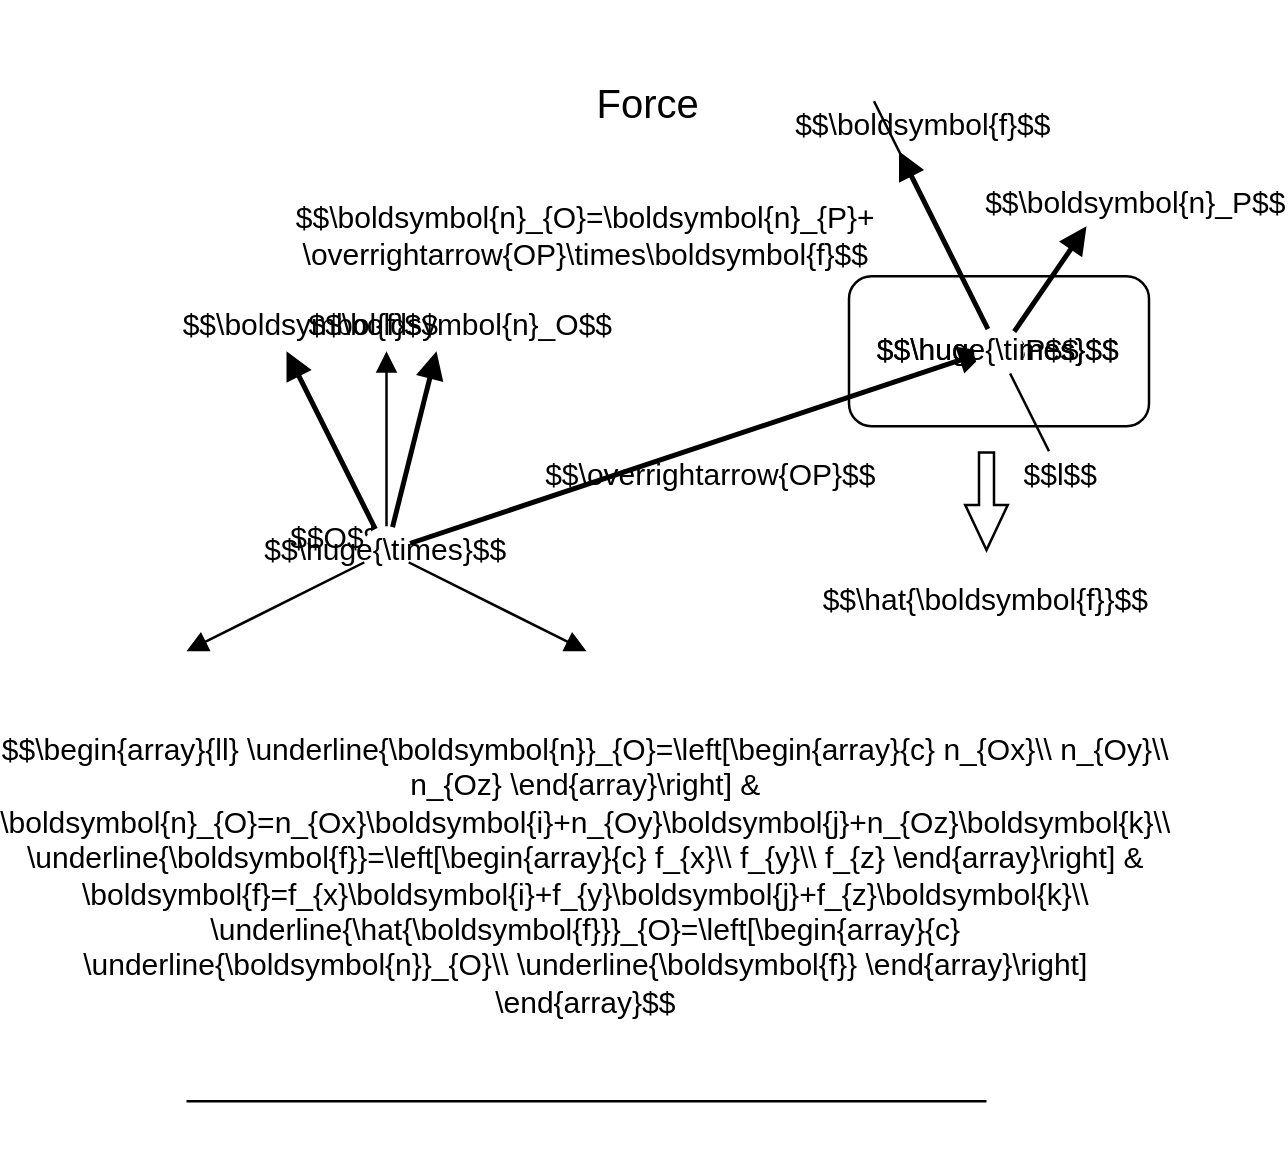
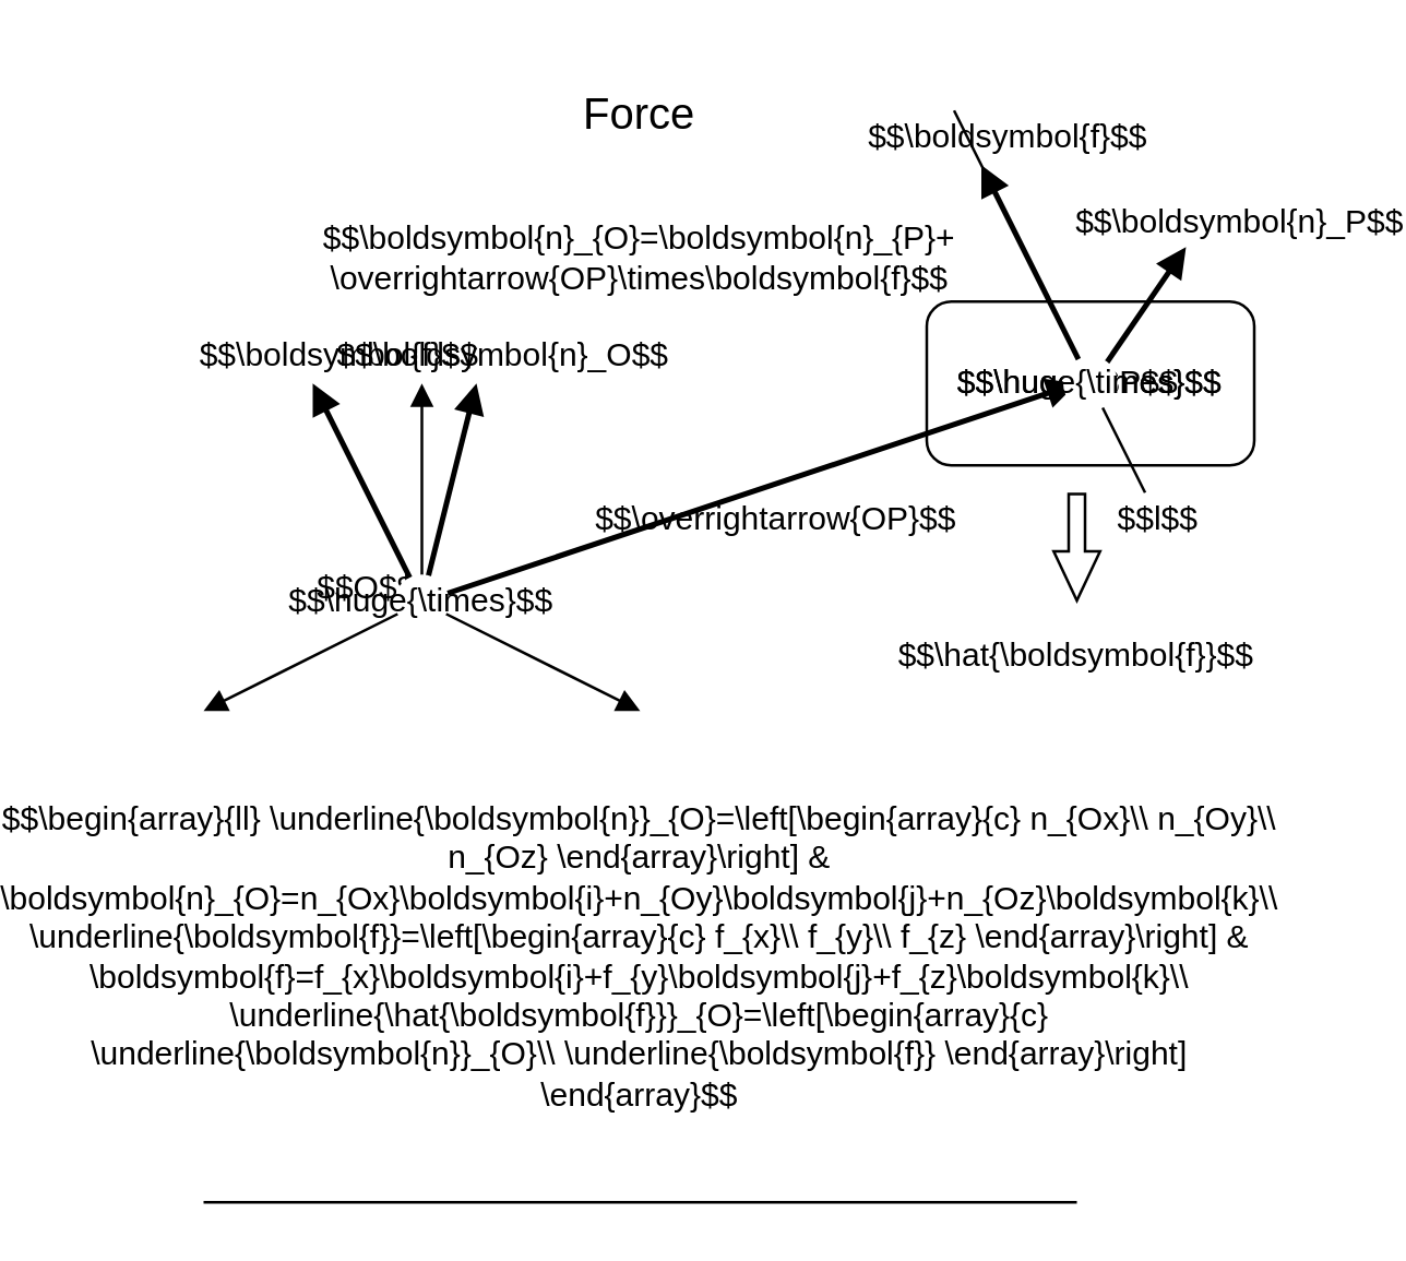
  <mxCell id="0" />
  <mxCell id="1" parent="0" />
  <mxCell id="2" value="" style="endArrow=block;html=1;rounded=0;endFill=1;strokeWidth=2;exitX=1;exitY=1;exitDx=0;exitDy=0;" edge="1" parent="1"><mxGeometry width="50" height="50" relative="1" as="geometry"><mxPoint x="140" y="220" as="sourcePoint" /><mxPoint x="100" y="140" as="targetPoint" /></mxGeometry></mxCell>
  <mxCell id="3" value="" style="endArrow=block;html=1;rounded=0;endFill=1;strokeWidth=2;" edge="1" parent="1"><mxGeometry width="50" height="50" relative="1" as="geometry"><mxPoint x="385" y="141" as="sourcePoint" /><mxPoint x="420" y="90" as="targetPoint" /></mxGeometry></mxCell>
  <mxCell id="4" value="" style="endArrow=block;html=1;rounded=0;endFill=1;" parent="1" edge="1"><mxGeometry width="50" height="50" relative="1" as="geometry"><mxPoint x="140" y="220" as="sourcePoint" /><mxPoint x="140" y="140" as="targetPoint" /></mxGeometry></mxCell>
  <mxCell id="5" value="" style="endArrow=block;html=1;rounded=0;endFill=1;" parent="1" edge="1"><mxGeometry width="50" height="50" relative="1" as="geometry"><mxPoint x="140" y="220" as="sourcePoint" /><mxPoint x="60" y="260" as="targetPoint" /></mxGeometry></mxCell>
  <mxCell id="6" value="" style="endArrow=block;html=1;rounded=0;endFill=1;" parent="1" edge="1"><mxGeometry width="50" height="50" relative="1" as="geometry"><mxPoint x="140" y="220" as="sourcePoint" /><mxPoint x="220" y="260" as="targetPoint" /></mxGeometry></mxCell>
  <mxCell id="7" value="" style="endArrow=block;html=1;rounded=0;endFill=1;strokeWidth=2;" parent="1" edge="1"><mxGeometry width="50" height="50" relative="1" as="geometry"><mxPoint x="140" y="220" as="sourcePoint" /><mxPoint x="380" y="140" as="targetPoint" /></mxGeometry></mxCell>
  <mxCell id="8" value="$$\overrightarrow{OP}$$" style="text;html=1;strokeColor=none;fillColor=none;align=center;verticalAlign=middle;whiteSpace=wrap;rounded=0;" parent="1" vertex="1"><mxGeometry x="230" y="170" width="80" height="40" as="geometry" /></mxCell>
  <mxCell id="9" value="$$\huge{\times}$$" style="text;html=1;strokeColor=none;fillColor=none;align=center;verticalAlign=middle;whiteSpace=wrap;rounded=0;" parent="1" vertex="1"><mxGeometry x="365" y="120" width="40" height="40" as="geometry" /></mxCell>
  <mxCell id="10" value="" style="endArrow=block;html=1;rounded=0;endFill=1;strokeWidth=2;exitX=1;exitY=1;exitDx=0;exitDy=0;" parent="1" edge="1"><mxGeometry width="50" height="50" relative="1" as="geometry"><mxPoint x="385" y="140" as="sourcePoint" /><mxPoint x="345" y="60" as="targetPoint" /></mxGeometry></mxCell>
  <mxCell id="11" value="$$\boldsymbol{n}_O$$" style="text;html=1;strokeColor=none;fillColor=none;align=center;verticalAlign=middle;whiteSpace=wrap;rounded=0;" parent="1" vertex="1"><mxGeometry x="150" y="110" width="40" height="40" as="geometry" /></mxCell>
  <mxCell id="12" value="" style="endArrow=block;html=1;rounded=0;endFill=1;strokeWidth=2;" parent="1" edge="1"><mxGeometry width="50" height="50" relative="1" as="geometry"><mxPoint x="140" y="220" as="sourcePoint" /><mxPoint x="160" y="140" as="targetPoint" /></mxGeometry></mxCell>
  <mxCell id="13" value="$$O$$" style="text;html=1;strokeColor=none;fillColor=none;align=center;verticalAlign=middle;whiteSpace=wrap;rounded=0;fontSize=12;" parent="1" vertex="1"><mxGeometry x="100" y="195" width="40" height="40" as="geometry" /></mxCell>
  <mxCell id="14" value="" style="endArrow=none;html=1;rounded=0;" parent="1" edge="1"><mxGeometry width="50" height="50" relative="1" as="geometry"><mxPoint x="405" y="180" as="sourcePoint" /><mxPoint x="335" y="40" as="targetPoint" /></mxGeometry></mxCell>
  <mxCell id="15" value="$$P$$" style="text;html=1;strokeColor=none;fillColor=none;align=center;verticalAlign=middle;whiteSpace=wrap;rounded=0;" parent="1" vertex="1"><mxGeometry x="380" y="120" width="40" height="40" as="geometry" /></mxCell>
  <mxCell id="16" value="$$l$$" style="text;html=1;strokeColor=none;fillColor=none;align=center;verticalAlign=middle;whiteSpace=wrap;rounded=0;fontSize=12;" parent="1" vertex="1"><mxGeometry x="390" y="170" width="40" height="40" as="geometry" /></mxCell>
  <mxCell id="17" value="$$\boldsymbol{f}$$" style="text;html=1;strokeColor=none;fillColor=none;align=center;verticalAlign=middle;whiteSpace=wrap;rounded=0;fontSize=12;" parent="1" vertex="1"><mxGeometry x="335" y="30" width="40" height="40" as="geometry" /></mxCell>
- <mxCell id="18" value="Force" style="text;html=1;strokeColor=none;fillColor=none;align=center;verticalAlign=middle;whiteSpace=wrap;rounded=0;fontSize=16;" parent="1" vertex="1"><mxGeometry x="205" y="20" width="80" height="41" as="geometry" /></mxCell>
+ <mxCell id="18" value="Force" style="text;html=1;strokeColor=none;fillColor=none;align=center;verticalAlign=middle;whiteSpace=wrap;rounded=0;fontSize=16;" parent="1" vertex="1"><mxGeometry x="180" y="20" width="80" height="41" as="geometry" /></mxCell>
  <mxCell id="19" value="" style="ellipse;whiteSpace=wrap;html=1;aspect=fixed;fontSize=16;strokeWidth=1;strokeColor=none;perimeterSpacing=1;" parent="1" vertex="1"><mxGeometry x="375" y="130" width="20" height="20" as="geometry" /></mxCell>
  <mxCell id="20" value="$$\huge{\times}$$" style="text;html=1;strokeColor=none;fillColor=none;align=center;verticalAlign=middle;whiteSpace=wrap;rounded=0;fontSize=12;strokeWidth=1;" parent="1" vertex="1"><mxGeometry x="370" y="125" width="30" height="30" as="geometry" /></mxCell>
  <mxCell id="21" value="" style="ellipse;whiteSpace=wrap;html=1;aspect=fixed;fontSize=16;strokeWidth=1;strokeColor=none;perimeterSpacing=1;" parent="1" vertex="1"><mxGeometry x="130" y="210" width="20" height="20" as="geometry" /></mxCell>
  <mxCell id="22" value="$$\huge{\times}$$" style="text;html=1;strokeColor=none;fillColor=none;align=center;verticalAlign=middle;whiteSpace=wrap;rounded=0;fontSize=12;strokeWidth=1;" parent="1" vertex="1"><mxGeometry x="125" y="205" width="30" height="30" as="geometry" /></mxCell>
  <mxCell id="23" value="$$\boldsymbol{n}_{O}=\boldsymbol{n}_{P}+&lt;br&gt;\overrightarrow{OP}\times\boldsymbol{f}$$" style="text;html=1;strokeColor=none;fillColor=none;align=center;verticalAlign=middle;whiteSpace=wrap;rounded=0;fontSize=12;" parent="1" vertex="1"><mxGeometry x="140" y="74" width="160" height="40" as="geometry" /></mxCell>
  <mxCell id="24" value="$$\boldsymbol{f}$$" style="text;html=1;strokeColor=none;fillColor=none;align=center;verticalAlign=middle;whiteSpace=wrap;rounded=0;fontSize=12;" vertex="1" parent="1"><mxGeometry x="90" y="110" width="40" height="40" as="geometry" /></mxCell>
  <mxCell id="25" value="$$\boldsymbol{n}_P$$" style="text;html=1;strokeColor=none;fillColor=none;align=center;verticalAlign=middle;whiteSpace=wrap;rounded=0;" vertex="1" parent="1"><mxGeometry x="420" y="61" width="40" height="40" as="geometry" /></mxCell>
  <mxCell id="26" value="" style="rounded=1;whiteSpace=wrap;html=1;fontSize=16;fillColor=none;" vertex="1" parent="1"><mxGeometry x="325" y="110" width="120" height="60" as="geometry" /></mxCell>
  <mxCell id="27" value="$$\begin{array}{ll} \underline{\boldsymbol{n}}_{O}=\left[\begin{array}{c} n_{Ox}\\ n_{Oy}\\ n_{Oz} \end{array}\right] &amp;amp; \boldsymbol{n}_{O}=n_{Ox}\boldsymbol{i}+n_{Oy}\boldsymbol{j}+n_{Oz}\boldsymbol{k}\\ \underline{\boldsymbol{f}}=\left[\begin{array}{c} f_{x}\\ f_{y}\\ f_{z} \end{array}\right] &amp;amp; \boldsymbol{f}=f_{x}\boldsymbol{i}+f_{y}\boldsymbol{j}+f_{z}\boldsymbol{k}\\ \underline{\hat{\boldsymbol{f}}}_{O}=\left[\begin{array}{c} \underline{\boldsymbol{n}}_{O}\\ \underline{\boldsymbol{f}} \end{array}\right] \end{array}$$" style="text;html=1;strokeColor=none;fillColor=none;align=center;verticalAlign=middle;whiteSpace=wrap;rounded=0;fontSize=12;" vertex="1" parent="1"><mxGeometry x="20" y="330" width="400" height="40" as="geometry" /></mxCell>
  <mxCell id="28" value="" style="shape=flexArrow;endArrow=classic;html=1;rounded=0;strokeWidth=1;fontSize=12;endWidth=10;endSize=5.67;width=6;" edge="1" parent="1"><mxGeometry width="50" height="50" relative="1" as="geometry"><mxPoint x="380" y="180" as="sourcePoint" /><mxPoint x="380" y="220" as="targetPoint" /></mxGeometry></mxCell>
  <mxCell id="29" value="$$\hat{\boldsymbol{f}}$$" style="text;html=1;strokeColor=none;fillColor=none;align=center;verticalAlign=middle;whiteSpace=wrap;rounded=0;fontSize=12;" vertex="1" parent="1"><mxGeometry x="360" y="220" width="40" height="40" as="geometry" /></mxCell>
  <mxCell id="30" value="" style="endArrow=none;html=1;rounded=0;strokeWidth=1;fontSize=12;" edge="1" parent="1"><mxGeometry width="50" height="50" relative="1" as="geometry"><mxPoint x="60" y="440" as="sourcePoint" /><mxPoint x="380" y="440" as="targetPoint" /></mxGeometry></mxCell>
